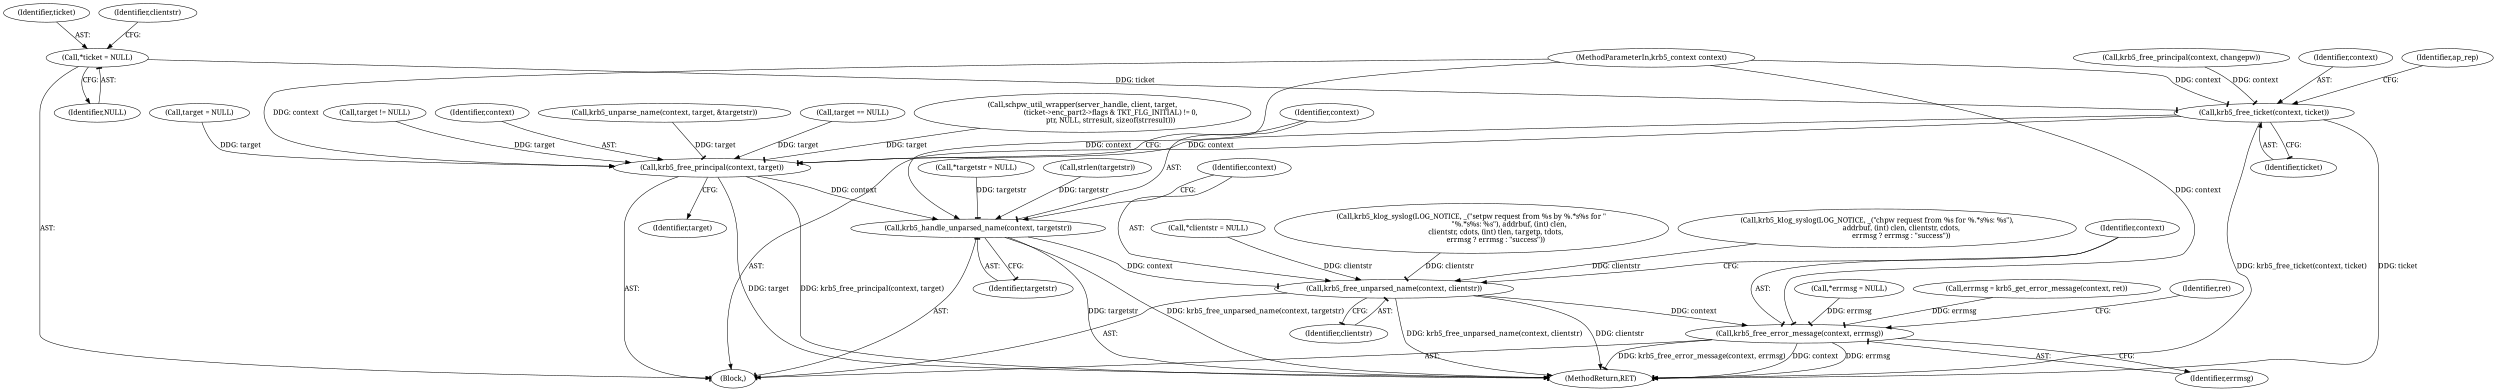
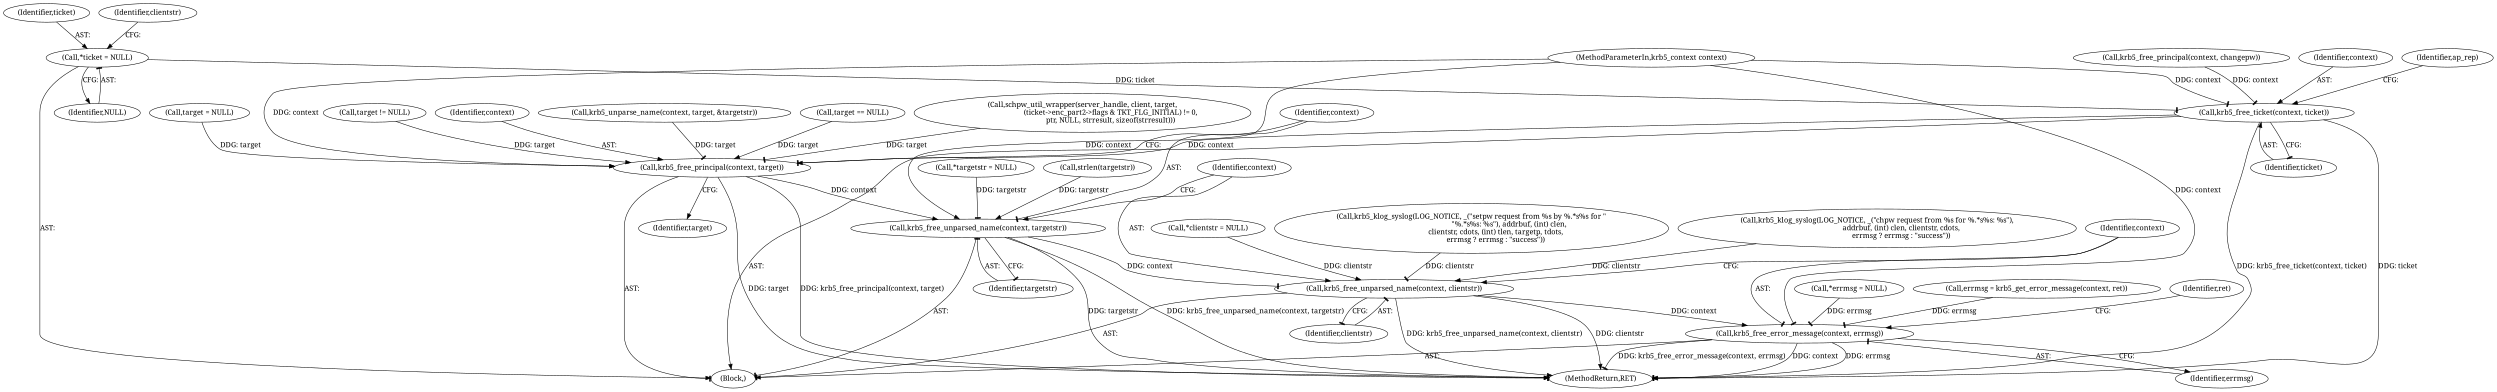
  digraph {
    fontname="Noto Serif"
    node [fontname="Noto Serif"]
    edge [arrowhead=normal fontname="Noto Serif"]
    n1 [label="(Call,*ticket = NULL)"]
    n2 [label="(Call,krb5_free_ticket(context, ticket))"]
    n3 [label="(Block,)"]
    n4 [label="(Identifier,NULL)"]
    n5 [label="(Call,krb5_free_principal(context, target))"]
    n6 [label="(Identifier,ticket)"]
    n7 [label="(MethodReturn,RET)"]
-   n8 [label="(Call,krb5_handle_unparsed_name(context, targetstr))"]
+   n8 [label="(Call,krb5_free_unparsed_name(context, targetstr))"]
    n9 [label="(Identifier,target)"]
    n10 [label="(Call,krb5_free_unparsed_name(context, clientstr))"]
    n11 [label="(Identifier,targetstr)"]
    n12 [label="(Call,krb5_free_error_message(context, errmsg))"]
    n13 [label="(Identifier,clientstr)"]
    n14 [label="(Identifier,errmsg)"]
    n15 [label="(Call,strlen(targetstr))"]
    n16 [label="(Identifier,context)"]
    n17 [label="(Call,krb5_free_principal(context, changepw))"]
    n18 [label="(Identifier,ret)"]
    n19 [label="(Call,*clientstr = NULL)"]
    n20 [label="(Call,target = NULL)"]
    n21 [label="(Identifier,context)"]
    n22 [label="(Identifier,ticket)"]
    n23 [label="(Identifier,context)"]
    n24 [label="(Call,krb5_unparse_name(context, target, &targetstr))"]
    n25 [label="(Call,schpw_util_wrapper(server_handle, client, target,\n                             (ticket->enc_part2->flags & TKT_FLG_INITIAL) != 0,\n                             ptr, NULL, strresult, sizeof(strresult)))"]
    n26 [label="(Call,target == NULL)"]
    n27 [label="(Identifier,ap_rep)"]
    n28 [label="(Identifier,clientstr)"]
    n29 [label="(MethodParameterIn,krb5_context context)"]
    n30 [label="(Call,*targetstr = NULL)"]
    n31 [label="(Call,krb5_klog_syslog(LOG_NOTICE, _(\"chpw request from %s for %.*s%s: %s\"),\n                         addrbuf, (int) clen, clientstr, cdots,\n                         errmsg ? errmsg : \"success\"))"]
    n32 [label="(Identifier,context)"]
    n33 [label="(Call,*errmsg = NULL)"]
    n34 [label="(Call,krb5_klog_syslog(LOG_NOTICE, _(\"setpw request from %s by %.*s%s for \"\n                                       \"%.*s%s: %s\"), addrbuf, (int) clen,\n                         clientstr, cdots, (int) tlen, targetp, tdots,\n                         errmsg ? errmsg : \"success\"))"]
    n35 [label="(Call,errmsg = krb5_get_error_message(context, ret))"]
    n36 [label="(Call,target != NULL)"]
    n37 [label="(Identifier,context)"]
    n1 -> n2 [arrowhead=tee label="DDG: ticket"]
    n1 -> n3 [label="AST: "]
    n1 -> n4 [label="CFG: "]
    n2 -> n3 [label="AST: "]
    n2 -> n5 [arrowhead=tee label="DDG: context"]
    n2 -> n6 [arrowhead=tee label="CFG: "]
    n2 -> n7 [arrowhead=tee label="DDG: ticket"]
    n2 -> n7 [label="DDG: krb5_free_ticket(context, ticket)"]
    n4 -> n1 [arrowhead=tee label="AST: "]
    n5 -> n3 [arrowhead=tee label="AST: "]
    n5 -> n7 [arrowhead=tee label="DDG: krb5_free_principal(context, target)"]
    n5 -> n7 [label="DDG: target"]
    n5 -> n8 [label="DDG: context"]
    n5 -> n9 [label="CFG: "]
    n6 -> n2 [label="AST: "]
    n8 -> n3 [arrowhead=tee label="AST: "]
    n8 -> n7 [label="DDG: targetstr"]
    n8 -> n7 [arrowhead=tee label="DDG: krb5_free_unparsed_name(context, targetstr)"]
    n8 -> n10 [arrowhead=tee label="DDG: context"]
    n8 -> n11 [arrowhead=tee label="CFG: "]
    n10 -> n3 [arrowhead=tee label="AST: "]
    n10 -> n7 [label="DDG: clientstr"]
    n10 -> n7 [label="DDG: krb5_free_unparsed_name(context, clientstr)"]
    n10 -> n12 [label="DDG: context"]
    n10 -> n13 [arrowhead=tee label="CFG: "]
    n11 -> n8 [arrowhead=tee label="AST: "]
    n12 -> n3 [label="AST: "]
    n12 -> n7 [arrowhead=tee label="DDG: errmsg"]
    n12 -> n7 [arrowhead=tee label="DDG: krb5_free_error_message(context, errmsg)"]
    n12 -> n7 [label="DDG: context"]
    n12 -> n14 [label="CFG: "]
    n13 -> n10 [arrowhead=tee label="AST: "]
    n14 -> n12 [arrowhead=tee label="AST: "]
    n15 -> n8 [label="DDG: targetstr"]
    n16 -> n8 [label="CFG: "]
    n16 -> n10 [label="AST: "]
    n17 -> n2 [arrowhead=tee label="DDG: context"]
    n18 -> n12 [label="CFG: "]
    n19 -> n10 [label="DDG: clientstr"]
    n20 -> n5 [label="DDG: target"]
    n21 -> n5 [label="AST: "]
    n22 -> n1 [label="AST: "]
    n23 -> n2 [label="AST: "]
    n24 -> n5 [arrowhead=tee label="DDG: target"]
    n25 -> n5 [arrowhead=tee label="DDG: target"]
    n26 -> n5 [label="DDG: target"]
    n27 -> n2 [label="CFG: "]
    n28 -> n1 [label="CFG: "]
    n29 -> n2 [arrowhead=tee label="DDG: context"]
    n29 -> n5 [label="DDG: context"]
    n29 -> n8 [label="DDG: context"]
    n29 -> n12 [arrowhead=tee label="DDG: context"]
    n30 -> n8 [arrowhead=tee label="DDG: targetstr"]
    n31 -> n10 [label="DDG: clientstr"]
    n32 -> n10 [label="CFG: "]
    n32 -> n12 [arrowhead=tee label="AST: "]
    n33 -> n12 [arrowhead=tee label="DDG: errmsg"]
    n34 -> n10 [arrowhead=tee label="DDG: clientstr"]
    n35 -> n12 [arrowhead=tee label="DDG: errmsg"]
    n36 -> n5 [label="DDG: target"]
    n37 -> n5 [label="CFG: "]
    n37 -> n8 [arrowhead=tee label="AST: "]
  }
